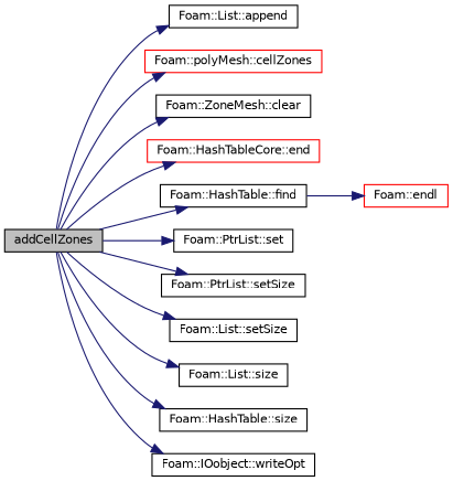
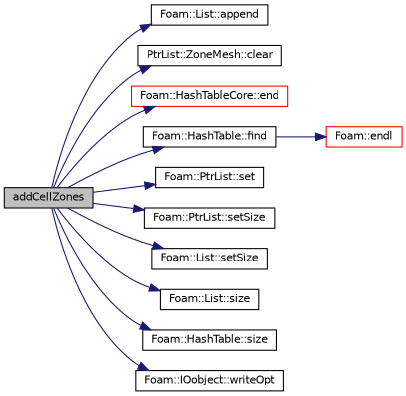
  digraph {
    rankdir=LR
    node [color=black fontname=Helvetica fontsize=10 shape=record]
    edge [color=midnightblue fontname=Helvetica fontsize=10 labelfontname=Helvetica labelfontsize=10 style=solid]
    n1 [fillcolor=grey75 fontcolor=black height=0.2 label=addCellZones style=filled width=0.4]
    n2 [height=0.2 label="Foam::List::append" width=0.4]
-   n3 [color=red height=0.2 label="Foam::polyMesh::cellZones" width=0.4]
-   n4 [height=0.2 label="Foam::ZoneMesh::clear" width=0.4]
+   n4 [height=0.2 label="PtrList::ZoneMesh::clear" width=0.4]
    n5 [color=red height=0.2 label="Foam::HashTableCore::end" width=0.4]
    n6 [height=0.2 label="Foam::HashTable::find" width=0.4]
    n7 [height=0.2 label="Foam::PtrList::set" width=0.4]
    n8 [height=0.2 label="Foam::PtrList::setSize" width=0.4]
    n9 [height=0.2 label="Foam::List::setSize" width=0.4]
    n10 [height=0.2 label="Foam::List::size" width=0.4]
    n11 [height=0.2 label="Foam::HashTable::size" width=0.4]
    n12 [height=0.2 label="Foam::IOobject::writeOpt" width=0.4]
    n13 [color=red height=0.2 label="Foam::endl" width=0.4]
    n1 -> n2
-   n1 -> n3
    n1 -> n4
    n1 -> n5
    n1 -> n6
    n1 -> n7
    n1 -> n8
    n1 -> n9
    n1 -> n10
    n1 -> n11
    n1 -> n12
    n6 -> n13
  }
